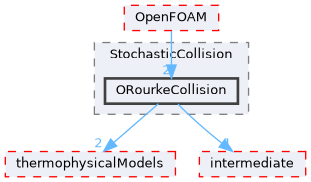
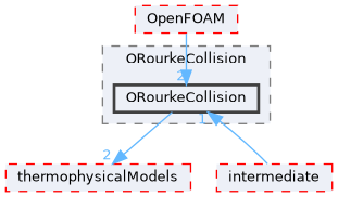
  digraph {
    compound=true
    node [color=red fillcolor="#edf0f7" fontname=Helvetica fontsize=10 shape=box style="filled,dashed"]
    edge [color=steelblue1 fontcolor=steelblue1 fontname=Helvetica fontsize=10 headlabel=2 labeldistance=1.5 labelfontname=Helvetica labelfontsize=10]
    n1 [color=grey25 height=0.2 label=ORourkeCollision style="filled,bold" width=0.4]
    n2 [height=0.2 label=thermophysicalModels width=0.4]
    n3 [height=0.2 label=intermediate width=0.4]
    n4 [height=0.2 label=OpenFOAM width=0.4]
    subgraph cluster_1 {
      bgcolor="#edf0f7"
      fontname=Helvetica
      fontsize=10
-     label=StochasticCollision
+     label=ORourkeCollision
      pencolor=grey50
      style="filled,dashed"
      n1
    }
    n1 -> n2
-   n1 -> n3 [headlabel=1]
+   n3 -> n1 [headlabel=1]
    n4 -> n1
  }
